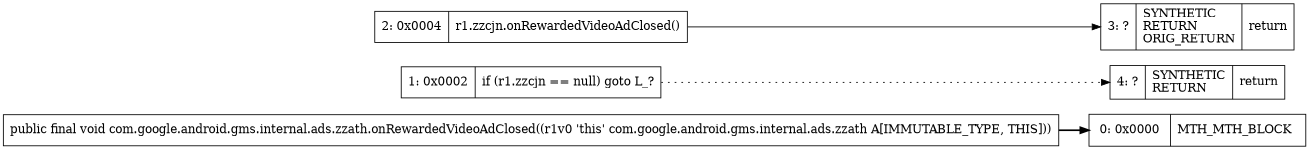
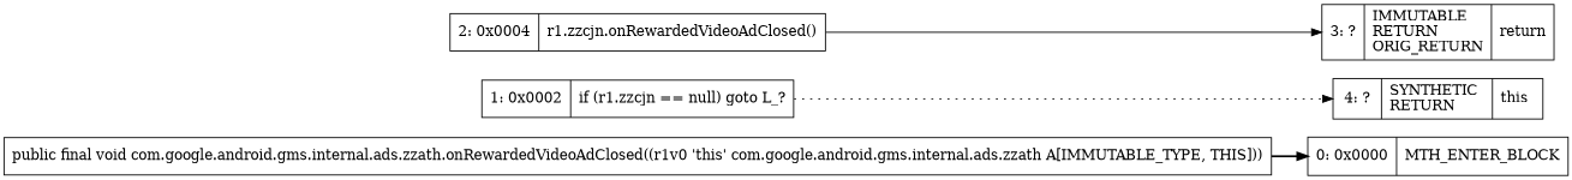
  digraph {
    rankdir=LR
    node [shape=record]
-   n1 [label="{0\:\ 0x0000|MTH_MTH_BLOCK\l}"]
+   n1 [label="{0\:\ 0x0000|MTH_ENTER_BLOCK\l}"]
    n2 [label="{1\:\ 0x0002|if (r1.zzcjn == null) goto L_?\l}"]
-   n3 [label="{4\:\ ?|SYNTHETIC\lRETURN\l|return\l}"]
+   n3 [label="{4\:\ ?|SYNTHETIC\lRETURN\l|this\l}"]
    n4 [label="{2\:\ 0x0004|r1.zzcjn.onRewardedVideoAdClosed()\l}"]
-   n5 [label="{3\:\ ?|SYNTHETIC\lRETURN\lORIG_RETURN\l|return\l}"]
+   n5 [label="{3\:\ ?|IMMUTABLE\lRETURN\lORIG_RETURN\l|return\l}"]
    n6 [label="{public final void com.google.android.gms.internal.ads.zzath.onRewardedVideoAdClosed((r1v0 'this' com.google.android.gms.internal.ads.zzath A[IMMUTABLE_TYPE, THIS])) }"]
    n2 -> n3 [style=dotted]
    n4 -> n5 [style=solid]
    n6 -> n1 [style=bold]
  }
